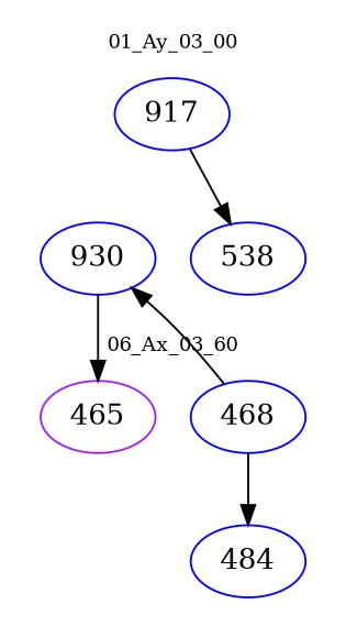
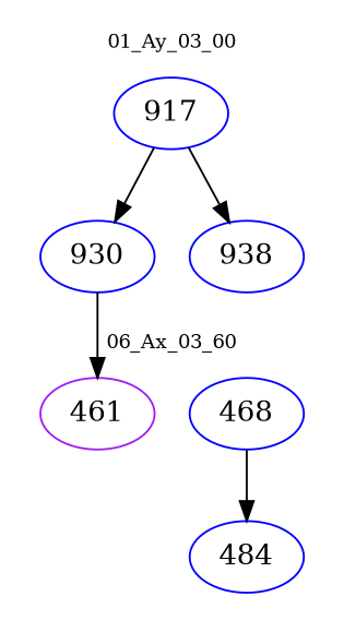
  digraph {
    node [color=blue]
    edge [color=black]
    n1 [label=468]
    n2 [label=484]
-   n3 [color=purple label=465]
+   n3 [color=purple label=461]
    n4 [label=917]
    n5 [label=930]
-   n6 [label=538]
+   n6 [label=938]
    subgraph cluster_1 {
      color=white
      fontsize=10
      label="06_Ax_03_60"
      n1
      n2
      n3
    }
    subgraph cluster_2 {
      color=white
      fontsize=10
      label="01_Ay_03_00"
      n4
      n5
      n6
    }
    n1 -> n2
-   n1 -> n5
+   n4 -> n5
    n4 -> n6
    n5 -> n3
  }
